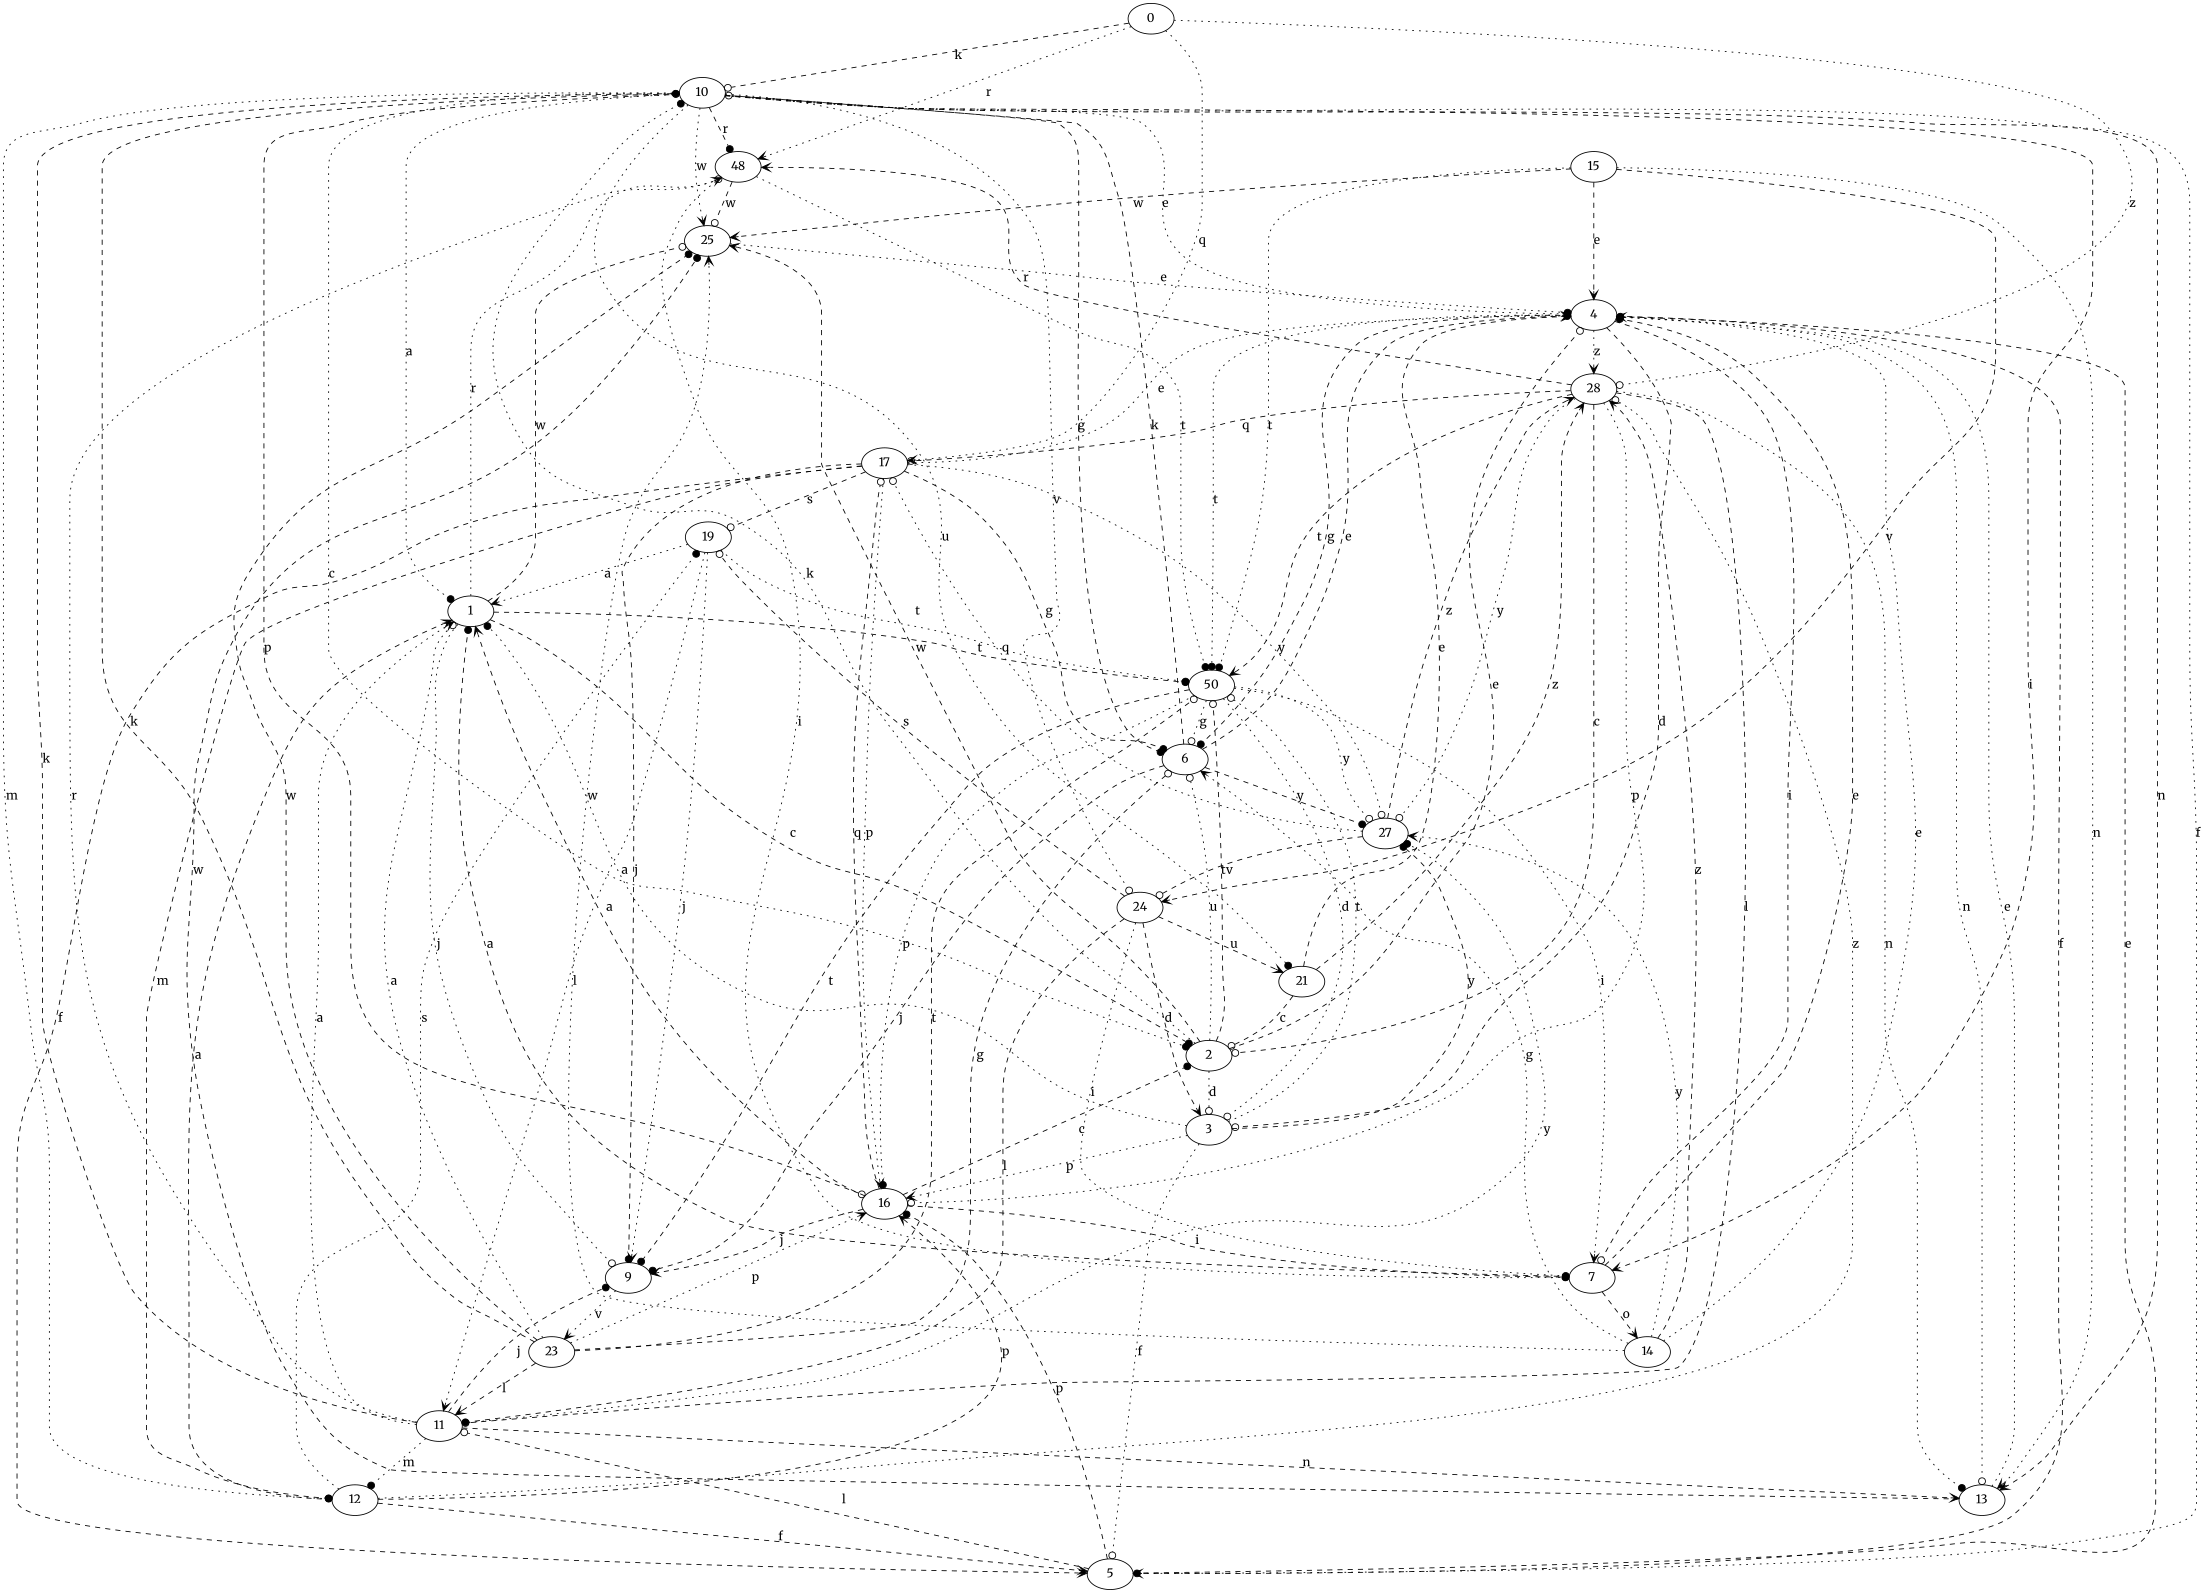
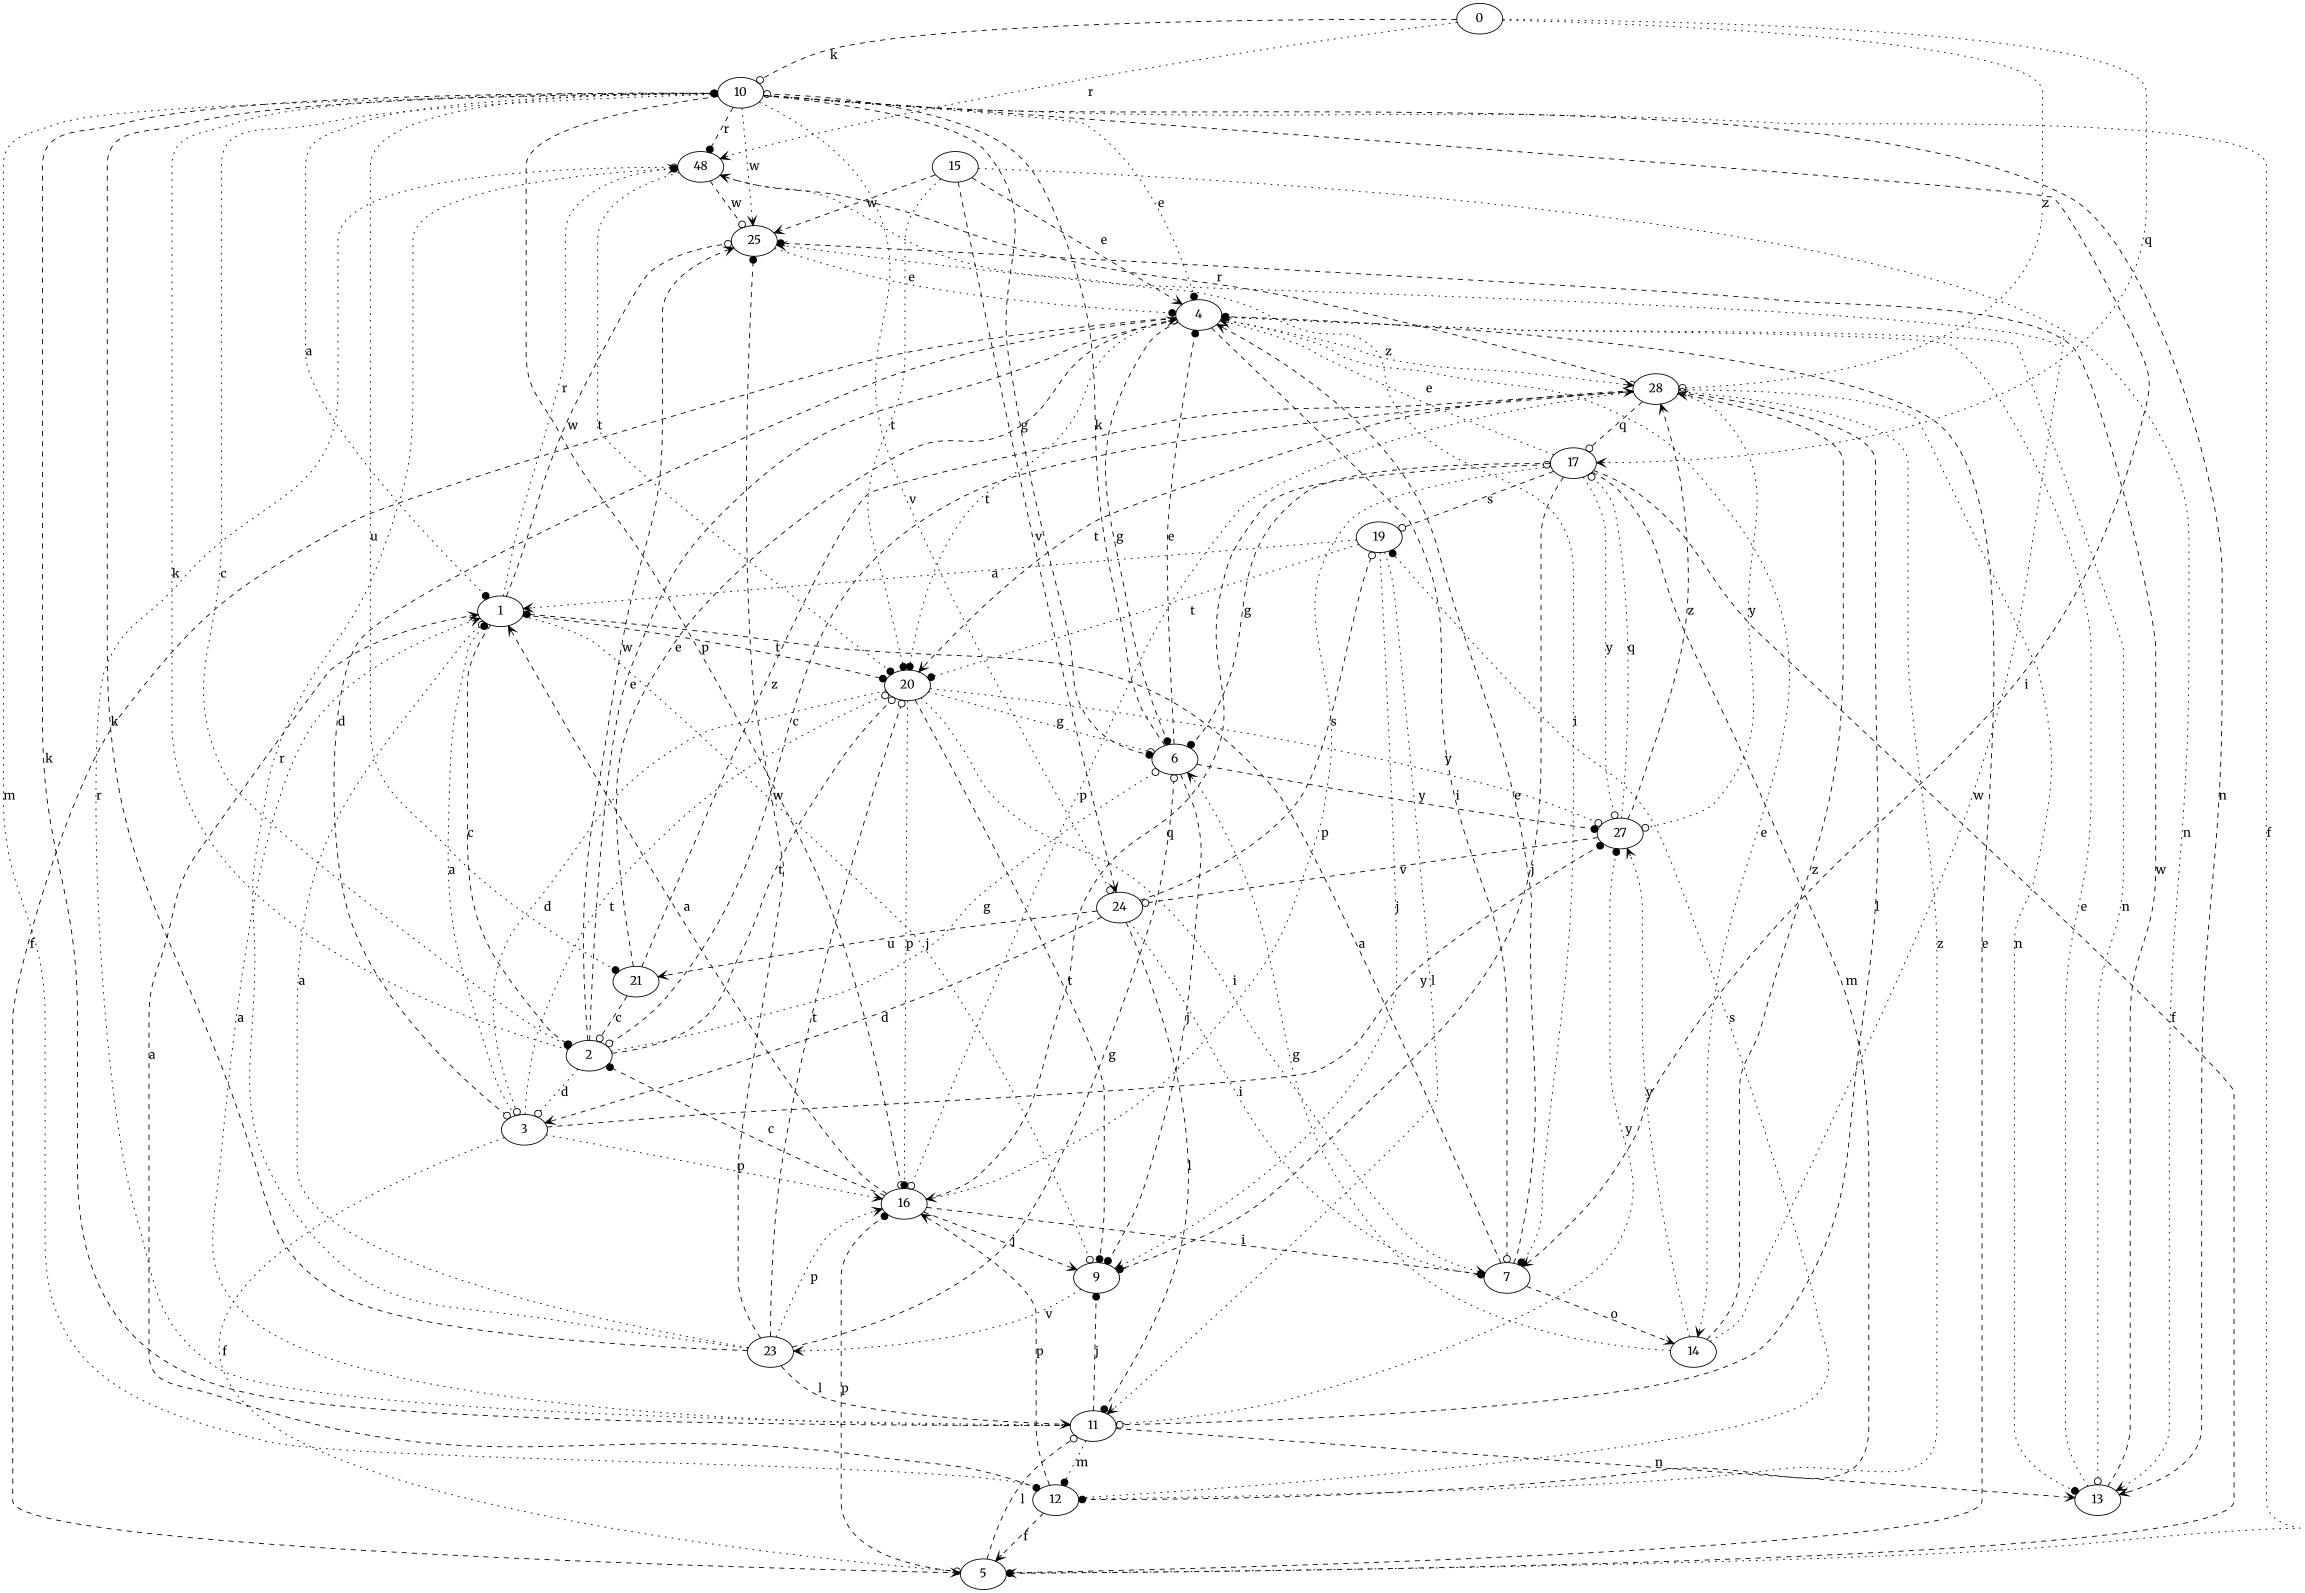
  strict digraph {
    fontname=Merriweather
    node [fontname=Merriweather]
    edge [arrowhead=vee fontname=Merriweather style=dashed]
    0
    10
    17
    n4 [label=48]
    28
    1
    2
    25
    4
    6
    5
    16
    7
    13
    12
    21
    24
    9
    27
    19
-   20 [label=50]
+   20
    11
    3
    23
    14
    15
    0 -> 10 [arrowhead=odot label=k]
    0 -> 17 [label=q style=dotted]
    0 -> n4 [label=r style=dotted]
    0 -> 28 [arrowhead=odot label=z style=dotted]
    10 -> n4 [arrowhead=dot label=r]
    10 -> 1 [arrowhead=dot label=a style=dotted]
    10 -> 2 [arrowhead=dot label=c style=dotted]
    10 -> 25 [label=w style=dotted]
    10 -> 4 [arrowhead=dot label=e style=dotted]
    10 -> 6 [arrowhead=dot label=g]
    10 -> 5 [arrowhead=dot label=f style=dotted]
    10 -> 16 [arrowhead=odot label=p]
    10 -> 7 [label=i]
    10 -> 13 [label=n]
    10 -> 12 [arrowhead=dot label=m style=dotted]
    10 -> 21 [arrowhead=dot label=u style=dotted]
    10 -> 24 [arrowhead=odot label=v style=dotted]
    17 -> 4 [label=e style=dotted]
    17 -> 6 [arrowhead=dot label=g]
    17 -> 5 [label=f]
    17 -> 16 [label=p style=dotted]
    17 -> 12 [arrowhead=dot label=m]
    17 -> 9 [arrowhead=dot label=j]
    17 -> 27 [arrowhead=odot label=y style=dotted]
    17 -> 19 [arrowhead=odot label=s]
    n4 -> 25 [arrowhead=odot label=w]
    n4 -> 7 [arrowhead=dot label=i style=dotted]
    n4 -> 20 [arrowhead=dot label=t style=dotted]
    28 -> 17 [arrowhead=odot label=q]
    28 -> n4 [label=r]
    28 -> 2 [arrowhead=odot label=c]
    28 -> 16 [arrowhead=odot label=p style=dotted]
    28 -> 13 [arrowhead=dot label=n style=dotted]
    28 -> 27 [arrowhead=odot label=y style=dotted]
    28 -> 20 [label=t]
    28 -> 11 [arrowhead=odot label=l]
    1 -> n4 [label=r style=dotted]
    1 -> 2 [arrowhead=dot label=c]
    1 -> 25 [arrowhead=odot label=w]
    1 -> 9 [arrowhead=odot label=j style=dotted]
    1 -> 20 [arrowhead=dot label=t]
    2 -> 10 [arrowhead=dot label=k style=dotted]
    2 -> 25 [label=w]
    2 -> 4 [arrowhead=odot label=e]
-   2 -> 6 [arrowhead=odot label=u style=dotted]
+   2 -> 6 [arrowhead=odot label=g style=dotted]
    2 -> 20 [arrowhead=odot label=t]
    2 -> 3 [arrowhead=odot label=d style=dotted]
    25 -> 4 [arrowhead=dot label=e style=dotted]
    4 -> 28 [label=z style=dotted]
    4 -> 6 [arrowhead=dot label=g]
    4 -> 5 [label=f]
    4 -> 7 [arrowhead=odot label=i]
    4 -> 13 [arrowhead=odot label=n style=dotted]
    4 -> 20 [arrowhead=dot label=t style=dotted]
    4 -> 3 [arrowhead=odot label=d]
    6 -> 10 [arrowhead=odot label=k]
    6 -> 4 [arrowhead=dot label=e]
    6 -> 9 [arrowhead=dot label=j]
    6 -> 27 [arrowhead=dot label=y]
    5 -> 4 [arrowhead=dot label=e]
    5 -> 16 [arrowhead=dot label=p]
    5 -> 11 [arrowhead=odot label=l]
    16 -> 17 [arrowhead=odot label=q]
    16 -> 1 [label=a]
    16 -> 2 [arrowhead=dot label=c]
    16 -> 7 [arrowhead=dot label=i]
    16 -> 9 [label=j]
    7 -> 1 [arrowhead=dot label=a]
-   7 -> 4 [arrowhead=dot label=e]
+   7 -> 4 [label=e]
    7 -> 14 [label=o]
    13 -> 25 [arrowhead=dot label=w]
    13 -> 4 [arrowhead=odot label=e style=dotted]
    12 -> 28 [arrowhead=odot label=z style=dotted]
    12 -> 1 [label=a]
    12 -> 5 [label=f]
    12 -> 16 [label=p]
    12 -> 19 [arrowhead=dot label=s style=dotted]
    21 -> 28 [label=z]
    21 -> 2 [arrowhead=odot label=c]
    21 -> 4 [label=e]
    24 -> 7 [arrowhead=dot label=i style=dotted]
    24 -> 21 [label=u]
    24 -> 19 [arrowhead=odot label=s]
    24 -> 11 [arrowhead=dot label=l]
    24 -> 3 [label=d]
    9 -> 23 [label=v style=dotted]
    27 -> 17 [arrowhead=odot label=q style=dotted]
    27 -> 28 [label=z]
    27 -> 24 [arrowhead=odot label=v]
    19 -> 1 [label=a style=dotted]
    19 -> 9 [label=j style=dotted]
    19 -> 20 [arrowhead=dot label=t style=dotted]
    19 -> 11 [label=l style=dotted]
    20 -> 6 [arrowhead=odot label=g style=dotted]
    20 -> 16 [arrowhead=dot label=p style=dotted]
    20 -> 7 [label=i style=dotted]
    20 -> 9 [arrowhead=dot label=t]
    20 -> 27 [arrowhead=odot label=y style=dotted]
    20 -> 3 [arrowhead=odot label=d style=dotted]
    11 -> 10 [arrowhead=dot label=k]
    11 -> n4 [arrowhead=odot label=r style=dotted]
    11 -> 1 [label=a style=dotted]
    11 -> 13 [label=n]
    11 -> 12 [arrowhead=dot label=m style=dotted]
    11 -> 9 [arrowhead=dot label=j]
    11 -> 27 [arrowhead=dot label=y style=dotted]
    3 -> 1 [arrowhead=dot label=a style=dotted]
    3 -> 5 [arrowhead=odot label=f style=dotted]
    3 -> 16 [label=p style=dotted]
    3 -> 27 [arrowhead=dot label=y]
    3 -> 20 [arrowhead=odot label=t style=dotted]
    23 -> 10 [arrowhead=odot label=k]
+   23 -> n4 [arrowhead=dot label=r style=dotted]
    23 -> 1 [arrowhead=odot label=a style=dotted]
    23 -> 25 [arrowhead=dot label=w]
    23 -> 6 [arrowhead=odot label=g]
    23 -> 16 [label=p style=dotted]
    23 -> 20 [arrowhead=odot label=t]
    23 -> 11 [label=l]
    14 -> 28 [label=z]
    14 -> 25 [label=w style=dotted]
-   14 -> 4 [label=e style=dotted]
+   4 -> 14 [label=e style=dotted]
    14 -> 6 [label=g style=dotted]
    14 -> 27 [label=y style=dotted]
    15 -> 25 [label=w]
    15 -> 4 [label=e]
    15 -> 13 [label=n style=dotted]
    15 -> 24 [label=v]
    15 -> 20 [arrowhead=dot label=t style=dotted]
  }
